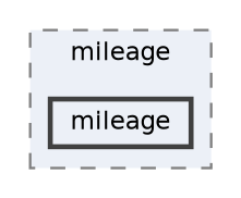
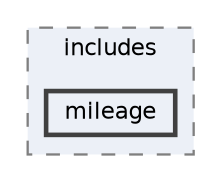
  digraph {
    compound=true
    rankdir=LR
    n1 [color=grey25 fillcolor="#ecf0f7" fontname=Helvetica fontsize=10 height=0.2 label=mileage shape=box style="filled,bold" width=0.4]
    subgraph cluster_1 {
      bgcolor="#ecf0f7"
      fontname=Helvetica
      fontsize=10
-     label=mileage
+     label=includes
      pencolor=grey50
      style="filled,dashed"
      n1
    }
  }
